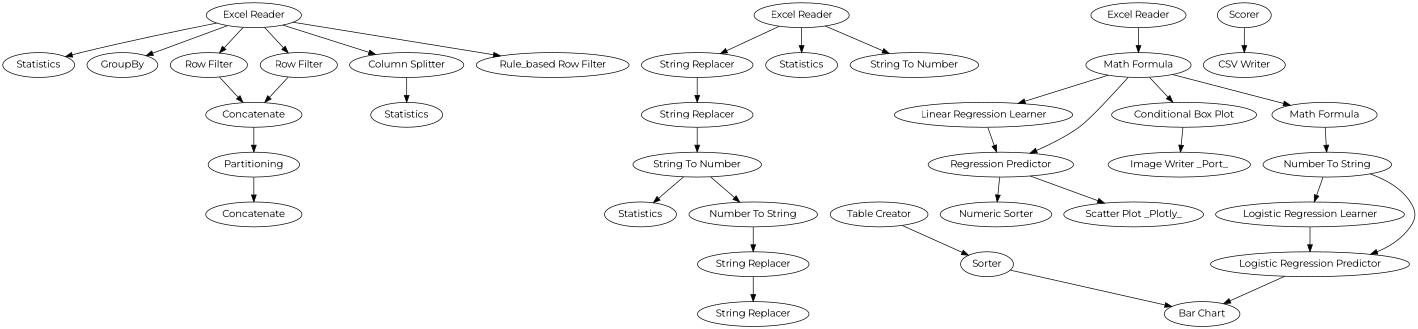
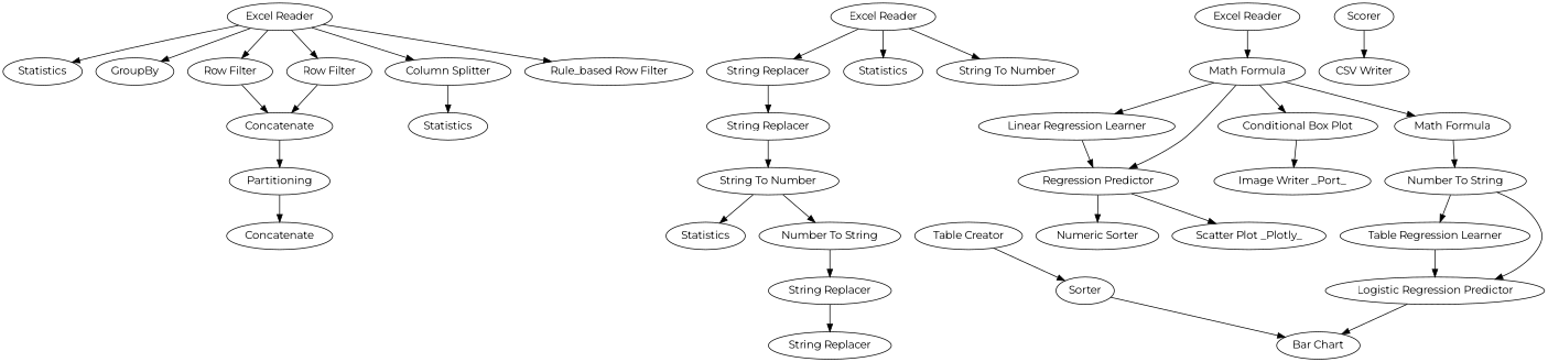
  digraph {
    fontname=Montserrat
    rankdir=TB
    node [fontname=Montserrat]
    edge [fontname=Montserrat]
    n1 [label=Concatenate]
    n2 [label=Partitioning]
    n3 [label=Concatenate]
    n4 [label="Excel Reader"]
    n5 [label=Statistics]
    n6 [label=GroupBy]
    n7 [label="Row Filter"]
    n8 [label="Column Splitter"]
    n9 [label="Row Filter"]
    n10 [label="Rule_based Row Filter"]
    n11 [label=Statistics]
    n12 [label="Excel Reader"]
    n13 [label="String Replacer"]
    n14 [label=Statistics]
    n15 [label="String To Number"]
    n16 [label="String Replacer"]
    n17 [label="String To Number"]
-   n18 [label="Logistic Regression Learner"]
+   n18 [label="Table Regression Learner"]
    n19 [label="Logistic Regression Predictor"]
    n20 [label="Bar Chart"]
    n21 [label=Scorer]
    n22 [label="CSV Writer"]
    n23 [label="Linear Regression Learner"]
    n24 [label="Regression Predictor"]
    n25 [label="Numeric Sorter"]
    n26 [label="Scatter Plot _Plotly_"]
    n27 [label=Statistics]
    n28 [label="Number To String"]
    n29 [label="String Replacer"]
    n30 [label="String Replacer"]
    n31 [label="Math Formula"]
    n32 [label="Conditional Box Plot"]
    n33 [label="Math Formula"]
    n34 [label="Image Writer _Port_"]
    n35 [label="Number To String"]
    n36 [label="Table Creator"]
    n37 [label=Sorter]
    n38 [label="Excel Reader"]
    n1 -> n2
    n2 -> n3
    n4 -> n5
    n4 -> n6
    n4 -> n7
    n4 -> n8
    n4 -> n9
    n4 -> n10
    n7 -> n1
    n8 -> n11
    n9 -> n1
    n12 -> n13
    n12 -> n14
    n12 -> n15
    n13 -> n16
    n16 -> n17
    n17 -> n27
    n17 -> n28
    n18 -> n19
    n19 -> n20
    n21 -> n22
    n23 -> n24
    n24 -> n25
    n24 -> n26
    n28 -> n29
    n29 -> n30
    n31 -> n23
    n31 -> n24
    n31 -> n32
    n31 -> n33
    n32 -> n34
    n33 -> n35
    n35 -> n18
    n35 -> n19
    n36 -> n37
    n37 -> n20
    n38 -> n31
  }
